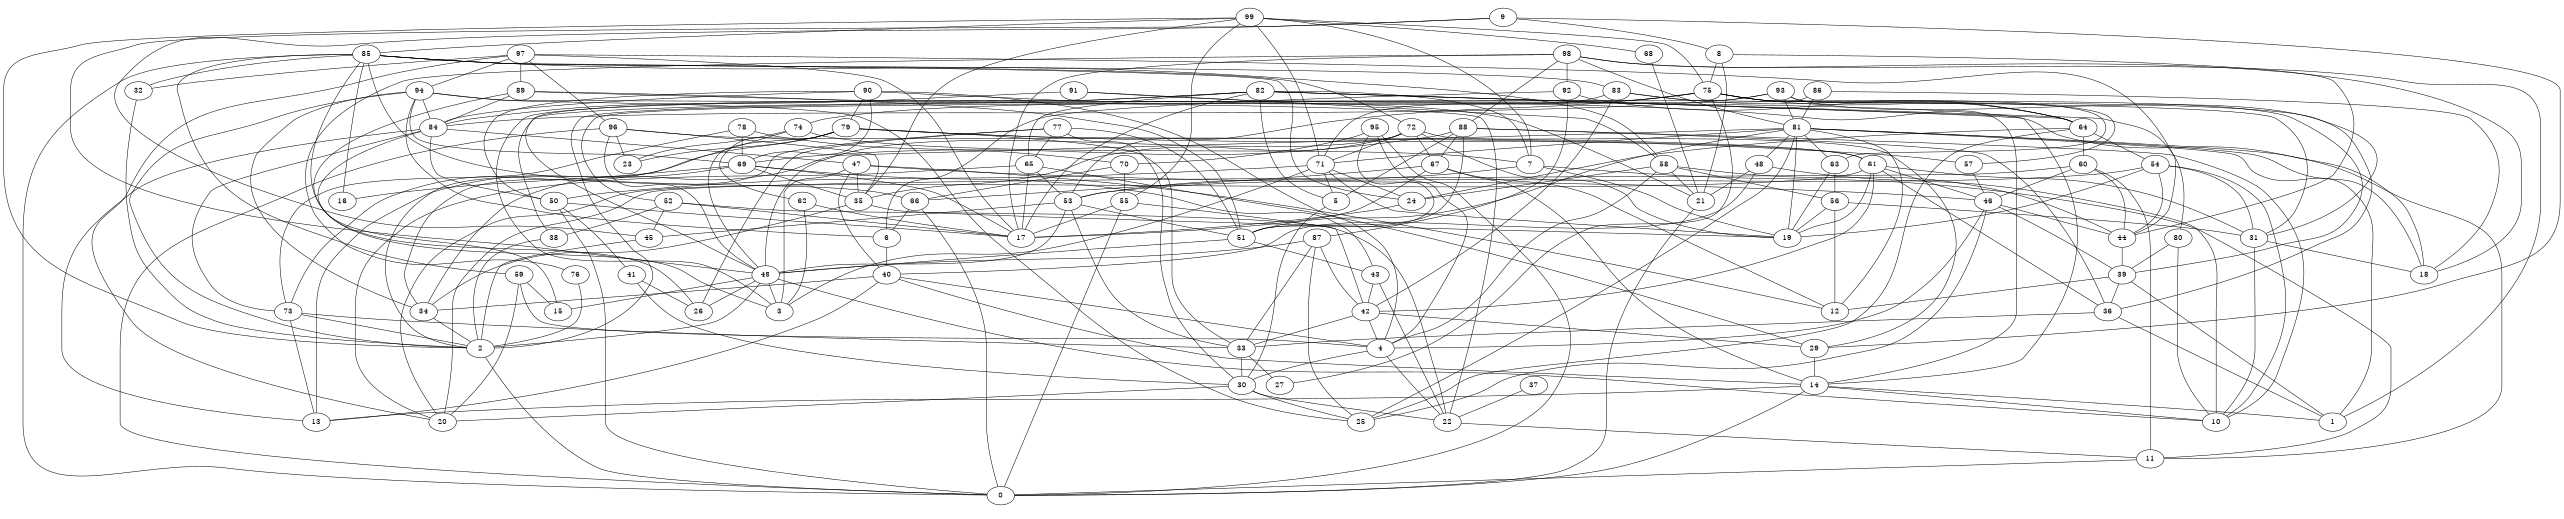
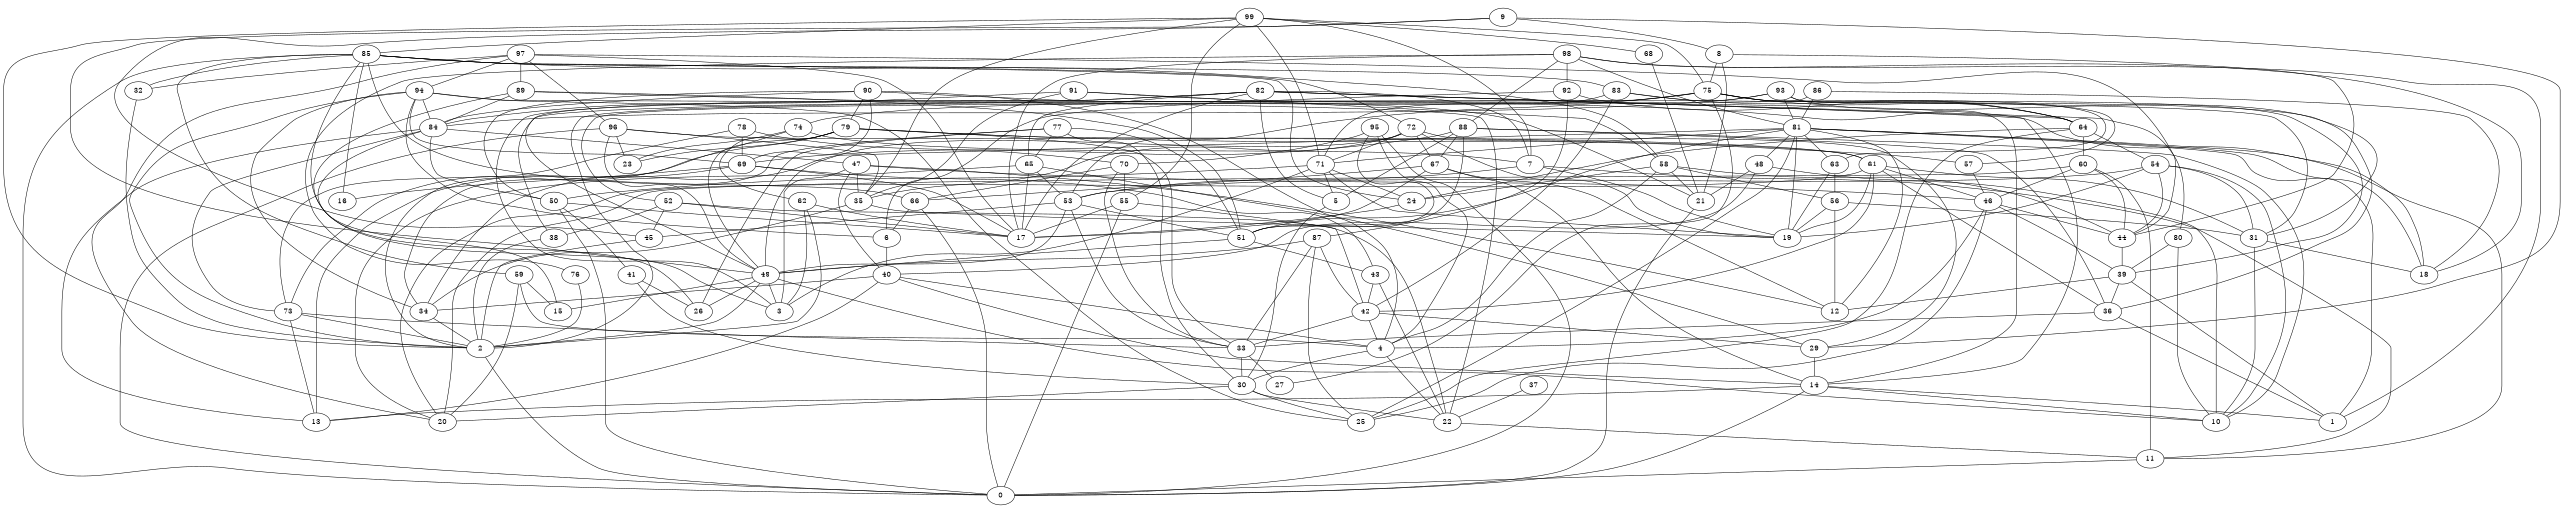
  digraph {
    edge [color=black dir=none]
    72
    35
    19
    29
    49
    71
    67
    34
    73
    13
    33
    2
    97
    96
    17
    89
    44
    20
    32
    94
    0
    61
    23
    78
    70
    69
    8
    75
    21
    63
    36
    27
    53
    38
    39
    64
    74
    24
    56
    12
    31
    26
    14
    51
    84
    37
    22
    11
    46
    4
    25
    30
    66
    55
    6
    1
    45
    60
    68
    54
    10
    9
    85
    83
    3
    16
    58
    59
    42
    48
    40
    77
    65
    15
    80
    87
    86
    18
    81
    52
    43
    93
    57
    98
    76
    88
    92
    5
    82
    7
    95
    50
    90
    79
    47
    99
    62
    41
    91
    subgraph sub_1 {
      72
      35
      19
      29
      49
      71
      67
      34
      73
      13
      33
      2
      97
      96
      17
      89
      44
      20
      32
      94
      0
      61
      23
      78
      70
      69
      8
      75
      21
      63
      36
      27
      53
      38
      39
      64
      74
      24
      56
      12
      31
      26
      14
      51
      84
      37
      22
      11
      46
      4
      25
      30
      66
      55
      6
      1
      45
      60
      68
      54
      10
      9
      85
      83
      3
      16
      58
      59
      42
      48
      40
      77
      65
      15
      80
      87
      86
      18
      81
      52
      43
      93
      57
      98
      76
      88
      92
      5
      82
      7
      95
      50
      90
      79
      47
      99
      62
      41
      91
    }
    72 -> 35
    72 -> 19
    72 -> 29
    72 -> 49
    72 -> 71
    72 -> 67
    35 -> 19
    35 -> 34
    29 -> 14
    49 -> 2
    49 -> 26
    49 -> 10
    49 -> 3
    49 -> 15
    71 -> 19
    71 -> 24
    71 -> 3
    71 -> 5
    71 -> 50
    67 -> 17
    67 -> 12
    67 -> 14
    67 -> 66
    34 -> 2
    73 -> 13
    73 -> 33
    73 -> 2
    33 -> 27
    33 -> 30
    2 -> 0
    97 -> 96
    97 -> 17
    97 -> 89
    97 -> 44
    97 -> 20
    97 -> 32
    97 -> 94
    96 -> 35
    96 -> 49
    96 -> 0
    96 -> 61
    96 -> 23
    89 -> 26
    89 -> 14
    89 -> 51
    89 -> 84
    44 -> 39
    32 -> 2
    94 -> 34
    94 -> 2
    94 -> 69
    94 -> 84
    94 -> 22
    94 -> 25
    94 -> 6
    61 -> 19
    61 -> 20
    61 -> 36
    61 -> 31
    61 -> 46
    61 -> 42
    78 -> 73
    78 -> 70
    78 -> 69
+   70 -> 33
    70 -> 66
    70 -> 55
    69 -> 13
    69 -> 17
    69 -> 16
    69 -> 43
    8 -> 44
    8 -> 75
    8 -> 21
    75 -> 63
    75 -> 36
    75 -> 27
    75 -> 53
    75 -> 38
    75 -> 39
    75 -> 64
    75 -> 74
    21 -> 0
    63 -> 19
    63 -> 56
    36 -> 33
    36 -> 1
    53 -> 49
    53 -> 33
    53 -> 51
    53 -> 45
    38 -> 2
    39 -> 36
    39 -> 12
    39 -> 1
    64 -> 24
    64 -> 25
    64 -> 60
    64 -> 54
    74 -> 2
    74 -> 23
    74 -> 7
    24 -> 17
    56 -> 19
    56 -> 12
    56 -> 31
    31 -> 10
    31 -> 18
    14 -> 13
    14 -> 0
    14 -> 1
    14 -> 10
    51 -> 49
    51 -> 43
    84 -> 73
    84 -> 13
    84 -> 15
    84 -> 50
    84 -> 47
    37 -> 22
    22 -> 11
    11 -> 0
    46 -> 44
    46 -> 39
    46 -> 4
    46 -> 25
    4 -> 22
    4 -> 30
    30 -> 20
    30 -> 22
    30 -> 25
    66 -> 0
    66 -> 6
    55 -> 17
    55 -> 0
    55 -> 42
    6 -> 40
    45 -> 2
    60 -> 44
    60 -> 20
    60 -> 11
    60 -> 46
    68 -> 21
    54 -> 19
    54 -> 44
    54 -> 53
    54 -> 31
    54 -> 10
    9 -> 29
    9 -> 49
    9 -> 8
    9 -> 45
    85 -> 72
    85 -> 32
    85 -> 0
    85 -> 24
    85 -> 66
    85 -> 83
    85 -> 3
    85 -> 16
    85 -> 58
    85 -> 59
    83 -> 71
    83 -> 64
    83 -> 31
    83 -> 42
    58 -> 44
    58 -> 21
    58 -> 24
    58 -> 56
    58 -> 4
    59 -> 20
    59 -> 4
    59 -> 15
    42 -> 29
    42 -> 33
    42 -> 4
    48 -> 21
    48 -> 10
    48 -> 40
    40 -> 34
    40 -> 13
    40 -> 14
    40 -> 4
    77 -> 34
    77 -> 26
    77 -> 51
    77 -> 30
    77 -> 65
    65 -> 29
    65 -> 17
    65 -> 20
    65 -> 53
    80 -> 39
    80 -> 10
    87 -> 49
    87 -> 33
    87 -> 25
    87 -> 42
    86 -> 18
    86 -> 81
    86 -> 52
    81 -> 19
    81 -> 71
    81 -> 34
    81 -> 63
    81 -> 12
    81 -> 51
    81 -> 11
    81 -> 25
    81 -> 1
    81 -> 48
    81 -> 18
    52 -> 17
    52 -> 38
    52 -> 22
    52 -> 45
    43 -> 22
    43 -> 42
    93 -> 2
    93 -> 31
    93 -> 84
    93 -> 81
    93 -> 57
    57 -> 46
    98 -> 17
    98 -> 1
    98 -> 18
    98 -> 81
    98 -> 76
    98 -> 88
    98 -> 92
    76 -> 2
    88 -> 67
    88 -> 69
    88 -> 36
    88 -> 51
    88 -> 10
    88 -> 5
    92 -> 64
    92 -> 6
    92 -> 87
    5 -> 30
    82 -> 49
    82 -> 17
    82 -> 64
    82 -> 14
    82 -> 3
    82 -> 65
    82 -> 80
    82 -> 5
    82 -> 7
    7 -> 19
    7 -> 53
    7 -> 11
    95 -> 0
    95 -> 70
    95 -> 51
    95 -> 4
    50 -> 17
    50 -> 0
    50 -> 41
    90 -> 69
    90 -> 21
    90 -> 84
    90 -> 4
    90 -> 50
    90 -> 79
    79 -> 49
    79 -> 73
    79 -> 33
    79 -> 61
    79 -> 23
    79 -> 57
    79 -> 62
    47 -> 35
    47 -> 12
    47 -> 46
    47 -> 3
    47 -> 40
    99 -> 35
    99 -> 71
    99 -> 2
    99 -> 75
    99 -> 55
    99 -> 68
    99 -> 85
    99 -> 7
+   62 -> 2
    62 -> 17
    62 -> 3
    41 -> 26
    41 -> 30
-   69 -> 35
+   91 -> 35
    91 -> 84
    91 -> 58
    91 -> 18
  }
